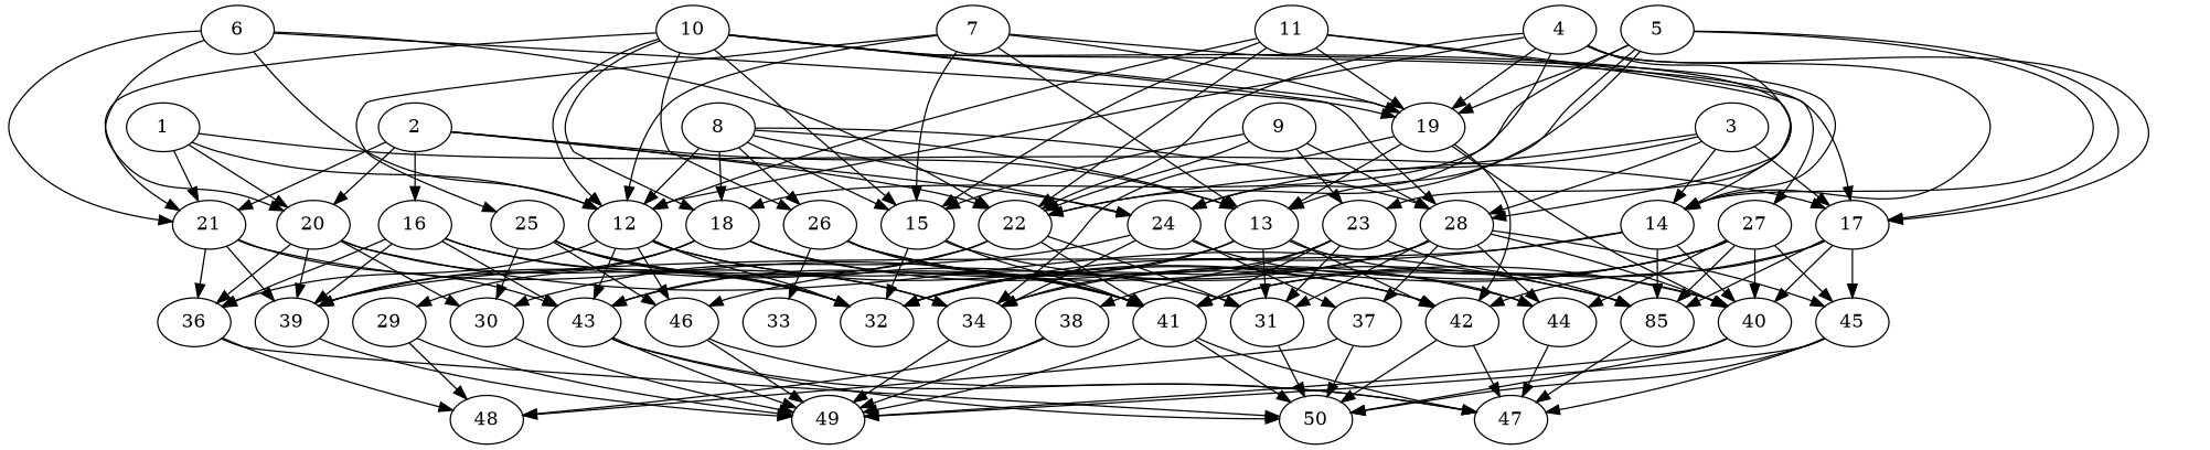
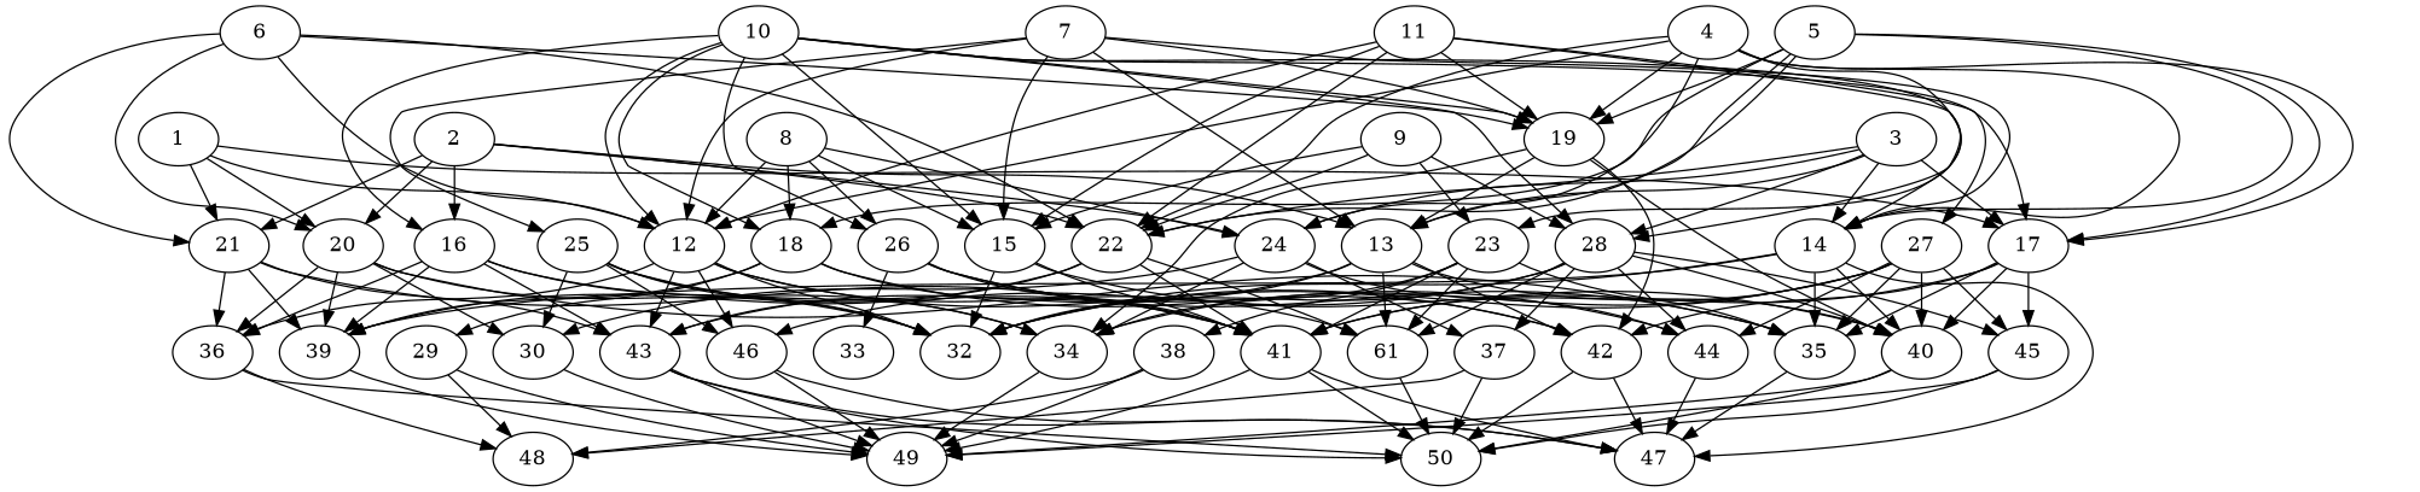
  digraph {
    node [alpha=0.13]
    1 [expect_size=43826176]
    12 [alpha=0.18 expect_size=26287104]
    17 [alpha=0.03 expect_size=48732160]
    20 [alpha=0.07 expect_size=20243456]
    21 [alpha=0.16 expect_size=39023616]
-   31 [alpha=0.16 expect_size=45564928]
+   31 [alpha=0.16 expect_size=45564928 label=61]
    32 [alpha=0.04 expect_size=36338688]
    36 [alpha=0.14 expect_size=20874240]
    42 [alpha=0.12 expect_size=23865344]
    43 [alpha=0.04 expect_size=33067008]
    46 [expect_size=8781824]
    40 [alpha=0.12 expect_size=38146048]
-   35 [alpha=0.11 expect_size=38529024 label=85]
+   35 [alpha=0.11 expect_size=38529024]
    41 [alpha=0.08 expect_size=32573440]
    45 [alpha=0.11 expect_size=30739456]
    39 [alpha=0.10 expect_size=49765376]
    30 [alpha=0.18 expect_size=29679616]
    50 [alpha=0.15 expect_size=39802880]
    48 [alpha=0.12 expect_size=31385600]
    47 [alpha=0.12 expect_size=41686016]
    49 [alpha=0.09 expect_size=17169408]
    2 [alpha=0.10 expect_size=44446720]
    13 [alpha=0.04 expect_size=48701440]
    16 [alpha=0.01 expect_size=9164800]
    22 [alpha=0.02 expect_size=24786944]
    24 [alpha=0.17 expect_size=30455808]
    34 [alpha=0.09 expect_size=45053952]
    44 [alpha=0.06 expect_size=9265152]
    37 [alpha=0.16 expect_size=47551488]
    3 [alpha=0.15 expect_size=37321728]
    14 [expect_size=36334592]
    28 [expect_size=6259712]
    4 [alpha=0.09 expect_size=43066368]
    19 [alpha=0.14 expect_size=46007296]
    23 [alpha=0.02 expect_size=21008384]
    38 [alpha=0.14 expect_size=19423232]
    5 [alpha=0.19 expect_size=51674112]
    18 [alpha=0.16 expect_size=44532736]
    29 [alpha=0.15 expect_size=44470272]
    6 [alpha=0.17 expect_size=13519872]
    7 [alpha=0.18 expect_size=47660032]
    15 [expect_size=10906624]
    25 [expect_size=13508608]
    8 [alpha=0.01 expect_size=24147968]
    26 [alpha=0.11 expect_size=43875328]
    33 [alpha=0.10 expect_size=41203712]
    9 [alpha=0.09 expect_size=46368768]
    10 [alpha=0.08 expect_size=6063104]
    11 [alpha=0.14 expect_size=43247616]
    27 [alpha=0.08 expect_size=46706688]
    1 -> 12
    1 -> 17
    1 -> 20
    1 -> 21
    12 -> 31
    12 -> 32
    12 -> 36
    12 -> 42
    12 -> 43
    12 -> 46
    17 -> 42
    17 -> 40
    17 -> 35
    17 -> 41
    17 -> 45
    20 -> 32
    20 -> 36
    20 -> 35
    20 -> 39
    20 -> 30
    21 -> 36
    21 -> 43
    21 -> 41
    21 -> 39
    31 -> 50
    36 -> 50
    36 -> 48
    42 -> 50
    42 -> 47
    43 -> 50
    43 -> 47
    43 -> 49
    46 -> 47
    46 -> 49
    40 -> 50
    40 -> 49
    35 -> 47
    41 -> 50
    41 -> 47
    41 -> 49
    45 -> 50
-   45 -> 47
+   14 -> 47
    45 -> 49
    39 -> 49
    30 -> 49
    2 -> 20
    2 -> 21
    2 -> 13
    2 -> 16
    2 -> 22
    2 -> 24
    13 -> 31
    13 -> 32
    13 -> 42
    13 -> 43
    13 -> 40
    16 -> 32
    16 -> 36
    16 -> 43
    16 -> 39
    16 -> 34
    22 -> 31
    22 -> 43
    22 -> 41
    22 -> 39
    24 -> 30
    24 -> 34
    24 -> 44
    24 -> 37
    34 -> 49
    44 -> 47
    37 -> 50
    37 -> 48
    3 -> 17
    3 -> 22
    3 -> 24
    3 -> 14
    3 -> 28
    14 -> 32
    14 -> 40
    14 -> 35
    14 -> 39
    28 -> 31
    28 -> 32
    28 -> 46
    28 -> 40
    28 -> 45
    28 -> 44
    28 -> 37
    4 -> 12
    4 -> 17
    4 -> 22
    4 -> 24
    4 -> 14
    4 -> 19
    4 -> 23
    19 -> 42
    19 -> 40
    19 -> 13
    19 -> 34
    23 -> 31
    23 -> 35
    23 -> 41
    23 -> 34
    23 -> 38
    38 -> 48
    38 -> 49
    5 -> 17
    5 -> 13
    5 -> 22
    5 -> 14
    5 -> 19
    5 -> 18
    18 -> 41
    18 -> 39
    18 -> 44
    18 -> 29
    29 -> 48
    29 -> 49
    6 -> 12
    6 -> 20
    6 -> 21
    6 -> 22
    6 -> 19
    7 -> 12
    7 -> 13
    7 -> 14
    7 -> 19
    7 -> 15
    7 -> 25
    15 -> 32
    15 -> 40
    15 -> 41
    25 -> 32
    25 -> 46
    25 -> 41
    25 -> 30
    25 -> 34
    8 -> 12
-   8 -> 13
+   3 -> 13
    8 -> 24
-   8 -> 28
    8 -> 18
    8 -> 15
    8 -> 26
    26 -> 42
    26 -> 35
    26 -> 41
    26 -> 33
    9 -> 22
    9 -> 28
    9 -> 23
    9 -> 15
    10 -> 12
    10 -> 17
-   10 -> 21
+   10 -> 16
    10 -> 14
    10 -> 28
    10 -> 19
    10 -> 18
    10 -> 15
    10 -> 26
    11 -> 12
    11 -> 22
    11 -> 28
    11 -> 19
    11 -> 15
    11 -> 27
    27 -> 32
    27 -> 40
    27 -> 35
    27 -> 41
    27 -> 45
    27 -> 34
    27 -> 44
  }
